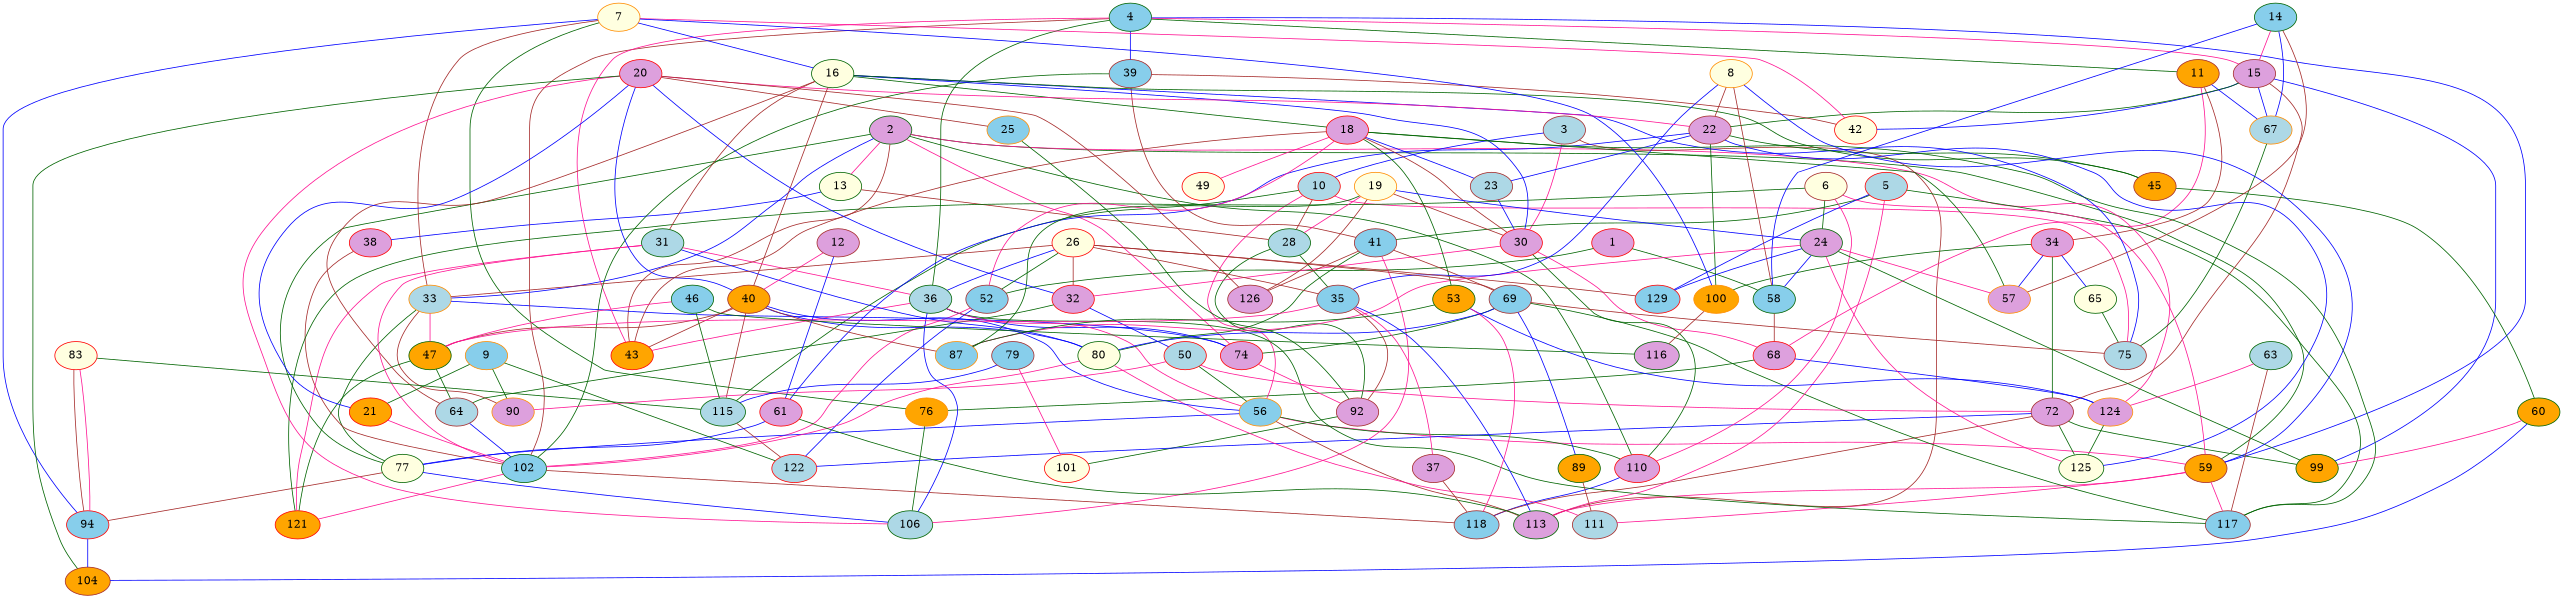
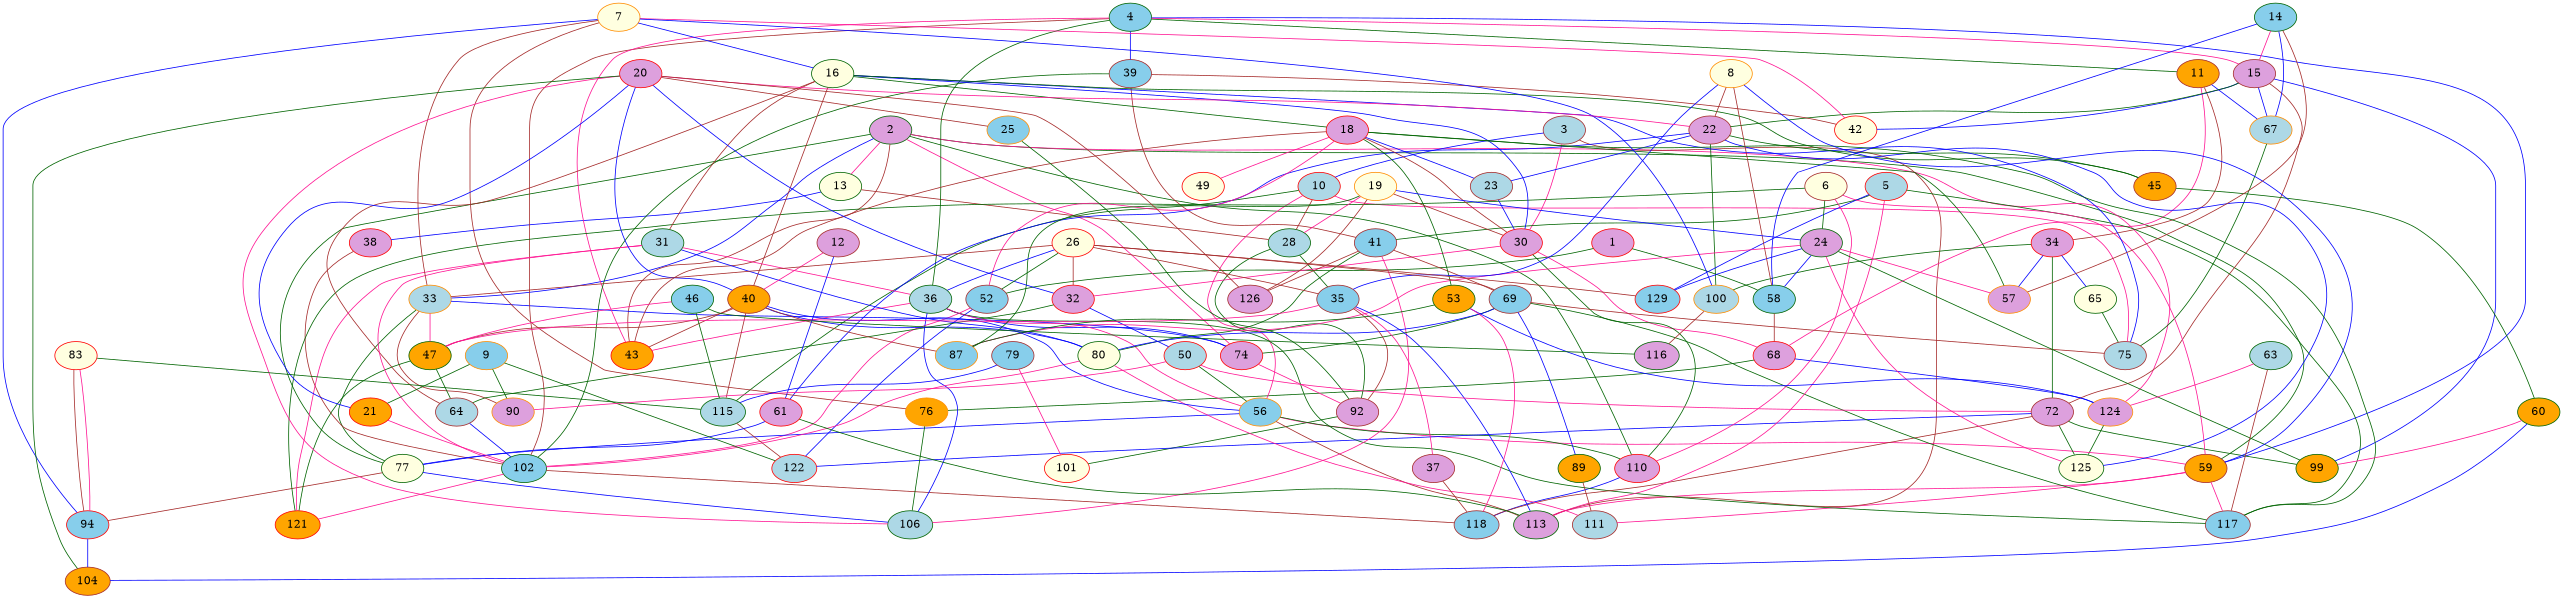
  graph {
    fontname="DejaVu Serif"
    node [color=brown fillcolor=plum fontname="DejaVu Serif" style=filled]
    edge [color=darkgreen fontname="DejaVu Serif"]
    1 [color=red super="+82"]
    52 [fillcolor=skyblue]
    58 [color=darkgreen fillcolor=skyblue]
    102 [color=darkgreen fillcolor=skyblue super="+108"]
    122 [color=red fillcolor=lightblue]
    68 [color=red]
    2 [color=darkgreen super="+85"]
    13 [color=darkgreen fillcolor=lightyellow]
    33 [color=darkorange fillcolor=lightblue super="+109"]
    43 [color=red fillcolor=orange super="+54"]
    59 [fillcolor=orange super="+70"]
    74 [color=red]
    77 [color=darkgreen fillcolor=lightyellow super="+81"]
    110 [color=red]
    124 [color=darkorange]
    28 [color=darkgreen fillcolor=lightblue super="+88"]
    38 [color=red]
    90 [color=darkorange super="+119"]
    47 [color=darkgreen fillcolor=orange super="+114"]
    113 [color=darkgreen super="+120"]
    117 [fillcolor=skyblue]
    111 [fillcolor=lightblue]
    92
    94 [color=red fillcolor=skyblue]
    106 [color=darkgreen fillcolor=lightblue]
    118 [fillcolor=skyblue super="+123"]
    125 [color=darkgreen fillcolor=lightyellow]
    3 [fillcolor=lightblue super="+27"]
    10 [color=red fillcolor=lightblue]
    30 [color=red super="+62"]
    56 [color=darkorange fillcolor=skyblue super="+73"]
    75 [fillcolor=lightblue]
    115 [color=darkgreen fillcolor=lightblue]
    32 [color=red super="+84"]
    4 [color=darkgreen fillcolor=skyblue super="+17"]
    11 [fillcolor=orange]
    15 [super="+91"]
    36 [color=darkgreen fillcolor=lightblue super="+48"]
    39 [fillcolor=skyblue]
    34 [color=red super="+55"]
    67 [color=darkorange fillcolor=lightblue super="+96"]
    42 [color=red fillcolor=lightyellow]
    22 [super="+25"]
    72 [super="+127"]
    99 [color=darkgreen fillcolor=orange super="+107"]
    41 [fillcolor=skyblue super="+51"]
    121 [color=red fillcolor=orange]
    126
    69 [fillcolor=skyblue super="+103"]
    80 [color=darkgreen fillcolor=lightyellow super="+97"]
    5 [color=red fillcolor=lightblue]
    129 [color=red fillcolor=skyblue]
    6 [fillcolor=lightyellow super="+128"]
    24 [color=darkgreen super="+93"]
    57 [color=darkorange]
    87 [color=darkorange fillcolor=skyblue super="+130"]
    16 [color=darkgreen fillcolor=lightyellow super="+71"]
    40 [fillcolor=orange super="+86"]
    18 [color=red super="+66"]
    31 [color=darkgreen fillcolor=lightblue]
    45 [fillcolor=orange]
    64 [fillcolor=lightblue]
    7 [color=darkorange fillcolor=lightyellow]
    76 [color=darkorange fillcolor=orange]
-   100 [color=darkorange fillcolor=orange]
+   100 [color=darkorange fillcolor=lightblue]
    104 [fillcolor=orange]
    116 [color=darkgreen]
    8 [color=darkorange fillcolor=lightyellow super="+78"]
    35 [fillcolor=skyblue super="+105"]
    61 [color=red]
    23 [fillcolor=lightblue]
    37
    9 [color=darkorange fillcolor=skyblue]
    21 [color=red fillcolor=orange]
    65 [color=darkgreen fillcolor=lightyellow]
    12
    14 [color=darkgreen fillcolor=skyblue super="+44"]
    49 [color=red fillcolor=lightyellow]
    53 [color=darkgreen fillcolor=orange super="+95"]
    60 [color=darkgreen fillcolor=orange]
    19 [color=darkorange fillcolor=lightyellow]
    20 [color=red super="+112"]
    n83 [color=darkorange fillcolor=skyblue label=25]
    50 [color=red fillcolor=lightblue]
    26 [color=red fillcolor=lightyellow super="+98"]
    89 [color=darkgreen fillcolor=orange]
    101 [color=red fillcolor=lightyellow]
    46 [color=darkgreen fillcolor=skyblue]
    63 [color=darkgreen fillcolor=lightblue]
    79 [fillcolor=skyblue]
    83 [color=red fillcolor=lightyellow]
    1 -- 52
    1 -- 58
    52 -- 102 [color=deeppink]
    52 -- 122 [color=blue]
    58 -- 68 [color=brown]
    102 -- 118 [color=brown]
    102 -- 121 [color=deeppink]
    68 -- 124 [color=blue]
    68 -- 76
    2 -- 13 [color=deeppink]
    2 -- 33 [color=blue]
    2 -- 43 [color=brown]
    2 -- 59
    2 -- 74 [color=deeppink]
    2 -- 77
    2 -- 110
    2 -- 124 [color=deeppink]
    13 -- 28 [color=brown]
    13 -- 38 [color=blue]
    33 -- 74 [color=blue]
    33 -- 77
    33 -- 90 [color=brown]
    33 -- 47 [color=deeppink]
    59 -- 113 [color=deeppink]
    59 -- 117 [color=deeppink]
    59 -- 111 [color=deeppink]
    74 -- 92 [color=deeppink]
    77 -- 94 [color=brown]
    77 -- 106 [color=blue]
    110 -- 118 [color=blue]
    124 -- 125
    28 -- 92
    28 -- 35
    38 -- 102 [color=brown]
    47 -- 121
    47 -- 64
    92 -- 101
    94 -- 104 [color=blue]
    3 -- 113 [color=brown]
    3 -- 10 [color=blue]
    3 -- 30 [color=deeppink]
    10 -- 28 [color=brown]
    10 -- 56 [color=deeppink]
    10 -- 75 [color=deeppink]
    10 -- 115
    30 -- 68 [color=deeppink]
    30 -- 110
    30 -- 32 [color=deeppink]
    56 -- 59 [color=deeppink]
    56 -- 77 [color=blue]
    56 -- 110
    56 -- 113 [color=brown]
    115 -- 122 [color=brown]
    32 -- 64
    32 -- 50 [color=blue]
    4 -- 102 [color=brown]
    4 -- 43 [color=deeppink]
    4 -- 59 [color=blue]
    4 -- 11
    4 -- 15 [color=deeppink]
    4 -- 36
    4 -- 39 [color=blue]
    11 -- 68 [color=deeppink]
    11 -- 34 [color=brown]
    11 -- 67 [color=blue]
    15 -- 67 [color=blue]
    15 -- 42 [color=blue]
    15 -- 22
    15 -- 72 [color=brown]
    15 -- 99 [color=blue]
    36 -- 43 [color=deeppink]
    36 -- 74 [color=blue]
    36 -- 117
    36 -- 106 [color=blue]
    36 -- 56 [color=deeppink]
    39 -- 102
    39 -- 42 [color=brown]
    39 -- 41 [color=brown]
    34 -- 72
    34 -- 57 [color=blue]
    34 -- 100
    34 -- 65 [color=blue]
    67 -- 75
    22 -- 125 [color=blue]
    22 -- 45
    22 -- 100
    22 -- 61 [color=blue]
    22 -- 23 [color=blue]
    72 -- 122 [color=blue]
    72 -- 118 [color=brown]
    72 -- 125
    72 -- 99 [weight=2]
    41 -- 106 [color=deeppink]
    41 -- 126 [color=brown]
    41 -- 69 [color=brown]
    41 -- 80
    69 -- 74
    69 -- 117
    69 -- 75 [color=brown]
    69 -- 80 [color=blue]
    69 -- 89 [color=blue]
    80 -- 102 [color=deeppink]
    80 -- 111 [color=deeppink]
    5 -- 113 [color=deeppink]
    5 -- 117
    5 -- 41
    5 -- 129 [color=blue]
    6 -- 59 [color=deeppink]
    6 -- 110 [color=deeppink]
    6 -- 121
    6 -- 24
    24 -- 58 [color=blue]
    24 -- 125 [color=deeppink]
    24 -- 99
    24 -- 129 [color=blue]
    24 -- 57 [color=deeppink]
    24 -- 87 [color=deeppink]
    16 -- 30 [color=blue]
    16 -- 75 [color=blue]
    16 -- 40 [color=brown]
    16 -- 18
    16 -- 31 [color=brown]
    16 -- 45
    16 -- 64 [color=brown]
    40 -- 43 [color=brown]
    40 -- 47 [color=brown]
    40 -- 56 [color=blue]
    40 -- 115 [color=brown]
    40 -- 80 [color=blue]
    40 -- 87 [color=brown]
    18 -- 52 [color=deeppink]
    18 -- 43 [color=brown]
    18 -- 117
    18 -- 30 [color=brown]
    18 -- 57
    18 -- 23 [color=blue]
    18 -- 49 [color=deeppink weight=2]
    18 -- 53
    31 -- 102 [color=deeppink]
    31 -- 36 [color=deeppink]
    31 -- 121 [color=deeppink]
    31 -- 80 [color=blue]
    45 -- 60
    64 -- 102 [color=blue]
    7 -- 33 [color=brown]
    7 -- 94 [color=blue]
    7 -- 42 [color=deeppink]
    7 -- 16 [color=blue]
-   7 -- 76
+   7 -- 76 [color=brown]
    7 -- 100 [color=blue]
    76 -- 106
    100 -- 116 [color=brown]
    8 -- 58 [color=brown]
    8 -- 59 [color=blue]
    8 -- 22 [color=brown]
    8 -- 35 [color=blue]
    35 -- 47 [color=deeppink]
    35 -- 113 [color=blue]
    35 -- 92 [color=brown]
    35 -- 37 [color=deeppink]
    61 -- 77 [color=blue]
    61 -- 113
    23 -- 30 [color=blue]
    37 -- 118 [color=brown]
    9 -- 122
    9 -- 90
    9 -- 21
    21 -- 102 [color=deeppink]
    65 -- 75
    12 -- 40 [color=deeppink]
    12 -- 61 [color=blue]
    14 -- 58 [color=blue]
    14 -- 15 [color=deeppink]
    14 -- 67 [color=blue]
    14 -- 57 [color=brown]
    53 -- 124 [color=blue]
    53 -- 118 [color=deeppink]
    53 -- 87
    60 -- 99 [color=deeppink]
    60 -- 104 [color=blue]
    19 -- 28 [color=deeppink]
    19 -- 30 [color=brown]
    19 -- 126 [color=brown]
    19 -- 24 [color=blue]
    19 -- 87
    20 -- 106 [color=deeppink]
    20 -- 32 [color=blue]
    20 -- 22 [color=deeppink]
    20 -- 126 [color=brown]
    20 -- 40 [color=blue]
    20 -- 104
    20 -- 21 [color=blue]
    20 -- n83 [color=brown]
    n83 -- 92
    50 -- 90 [color=deeppink]
    50 -- 56
    50 -- 72 [color=deeppink]
    26 -- 52
    26 -- 33 [color=brown]
    26 -- 32 [color=brown weight=2]
    26 -- 36 [color=blue]
    26 -- 69 [color=brown]
    26 -- 129 [color=brown]
    26 -- 35 [color=brown]
    89 -- 111 [color=brown]
    46 -- 47 [color=deeppink]
    46 -- 115
    46 -- 116
    63 -- 124 [color=deeppink]
    63 -- 117 [color=brown]
    79 -- 115 [color=blue]
    79 -- 101 [color=deeppink]
    83 -- 94 [color=brown]
    83 -- 94 [color=deeppink]
    83 -- 115
  }
